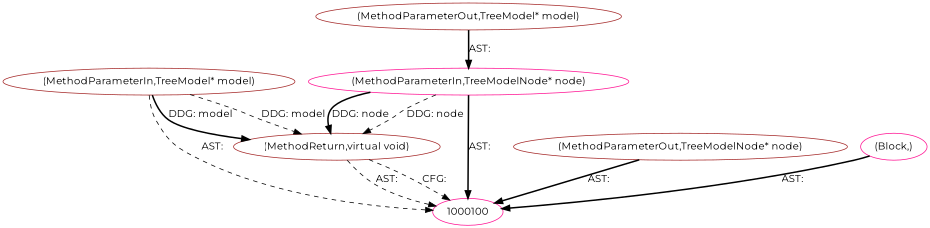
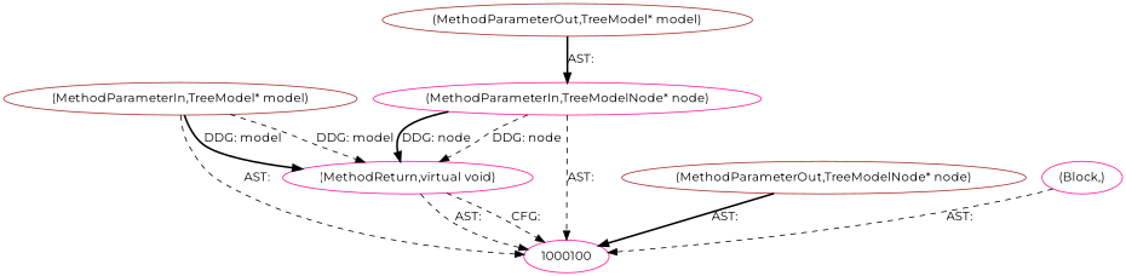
  digraph {
    fontname=Montserrat
    node [color=deeppink fontname=Montserrat]
    edge [fontname=Montserrat style=dashed]
-   n1 [color=brown label="(MethodReturn,virtual void)"]
+   n1 [label="(MethodReturn,virtual void)"]
    1000100
    n3 [color=brown label="(MethodParameterIn,TreeModel* model)"]
    n4 [color=brown label="(MethodParameterOut,TreeModel* model)"]
    n5 [label="(MethodParameterIn,TreeModelNode* node)"]
    n6 [color=brown label="(MethodParameterOut,TreeModelNode* node)"]
    n7 [label="(Block,)"]
    n1 -> 1000100 [label="AST: "]
    n1 -> 1000100 [label="CFG: "]
    n3 -> n1 [label="DDG: model" style=bold]
    n3 -> n1 [label="DDG: model"]
    n3 -> 1000100 [label="AST: "]
    n4 -> n5 [label="AST: " style=bold]
    n5 -> n1 [label="DDG: node" style=bold]
    n5 -> n1 [label="DDG: node"]
-   n5 -> 1000100 [label="AST: " style=bold]
+   n5 -> 1000100 [label="AST: "]
    n6 -> 1000100 [label="AST: " style=bold]
-   n7 -> 1000100 [label="AST: " style=bold]
+   n7 -> 1000100 [label="AST: "]
  }
